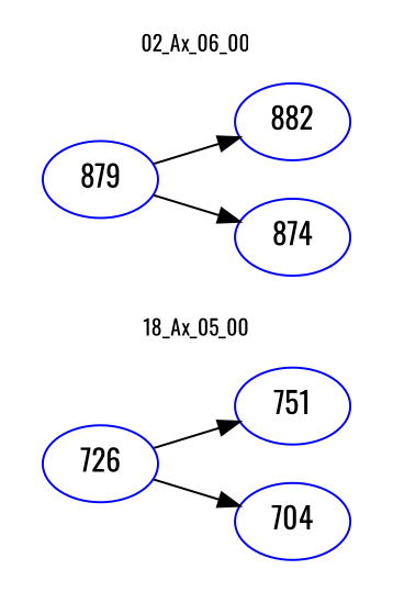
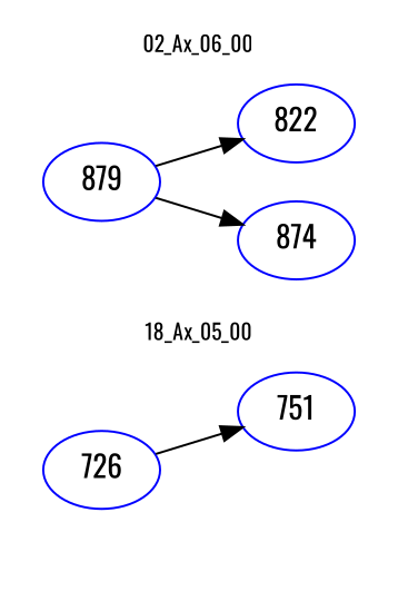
  digraph {
    fontname=Oswald
    rankdir=LR
    node [color=blue fontname=Oswald]
    edge [color=black fontname=Oswald]
    n1 [label=726]
-   n2 [label=704]
    n3 [label=751]
    n4 [label=879]
    n5 [label=874]
-   n6 [label=882]
+   n6 [label=822]
    subgraph cluster_1 {
      color=white
      fontsize=10
      label="18_Ax_05_00"
      n1
-     n2
      n3
    }
    subgraph cluster_2 {
      color=white
      fontsize=10
      label="02_Ax_06_00"
      n4
      n5
      n6
    }
-   n1 -> n2
    n1 -> n3
    n4 -> n5
    n4 -> n6
  }
